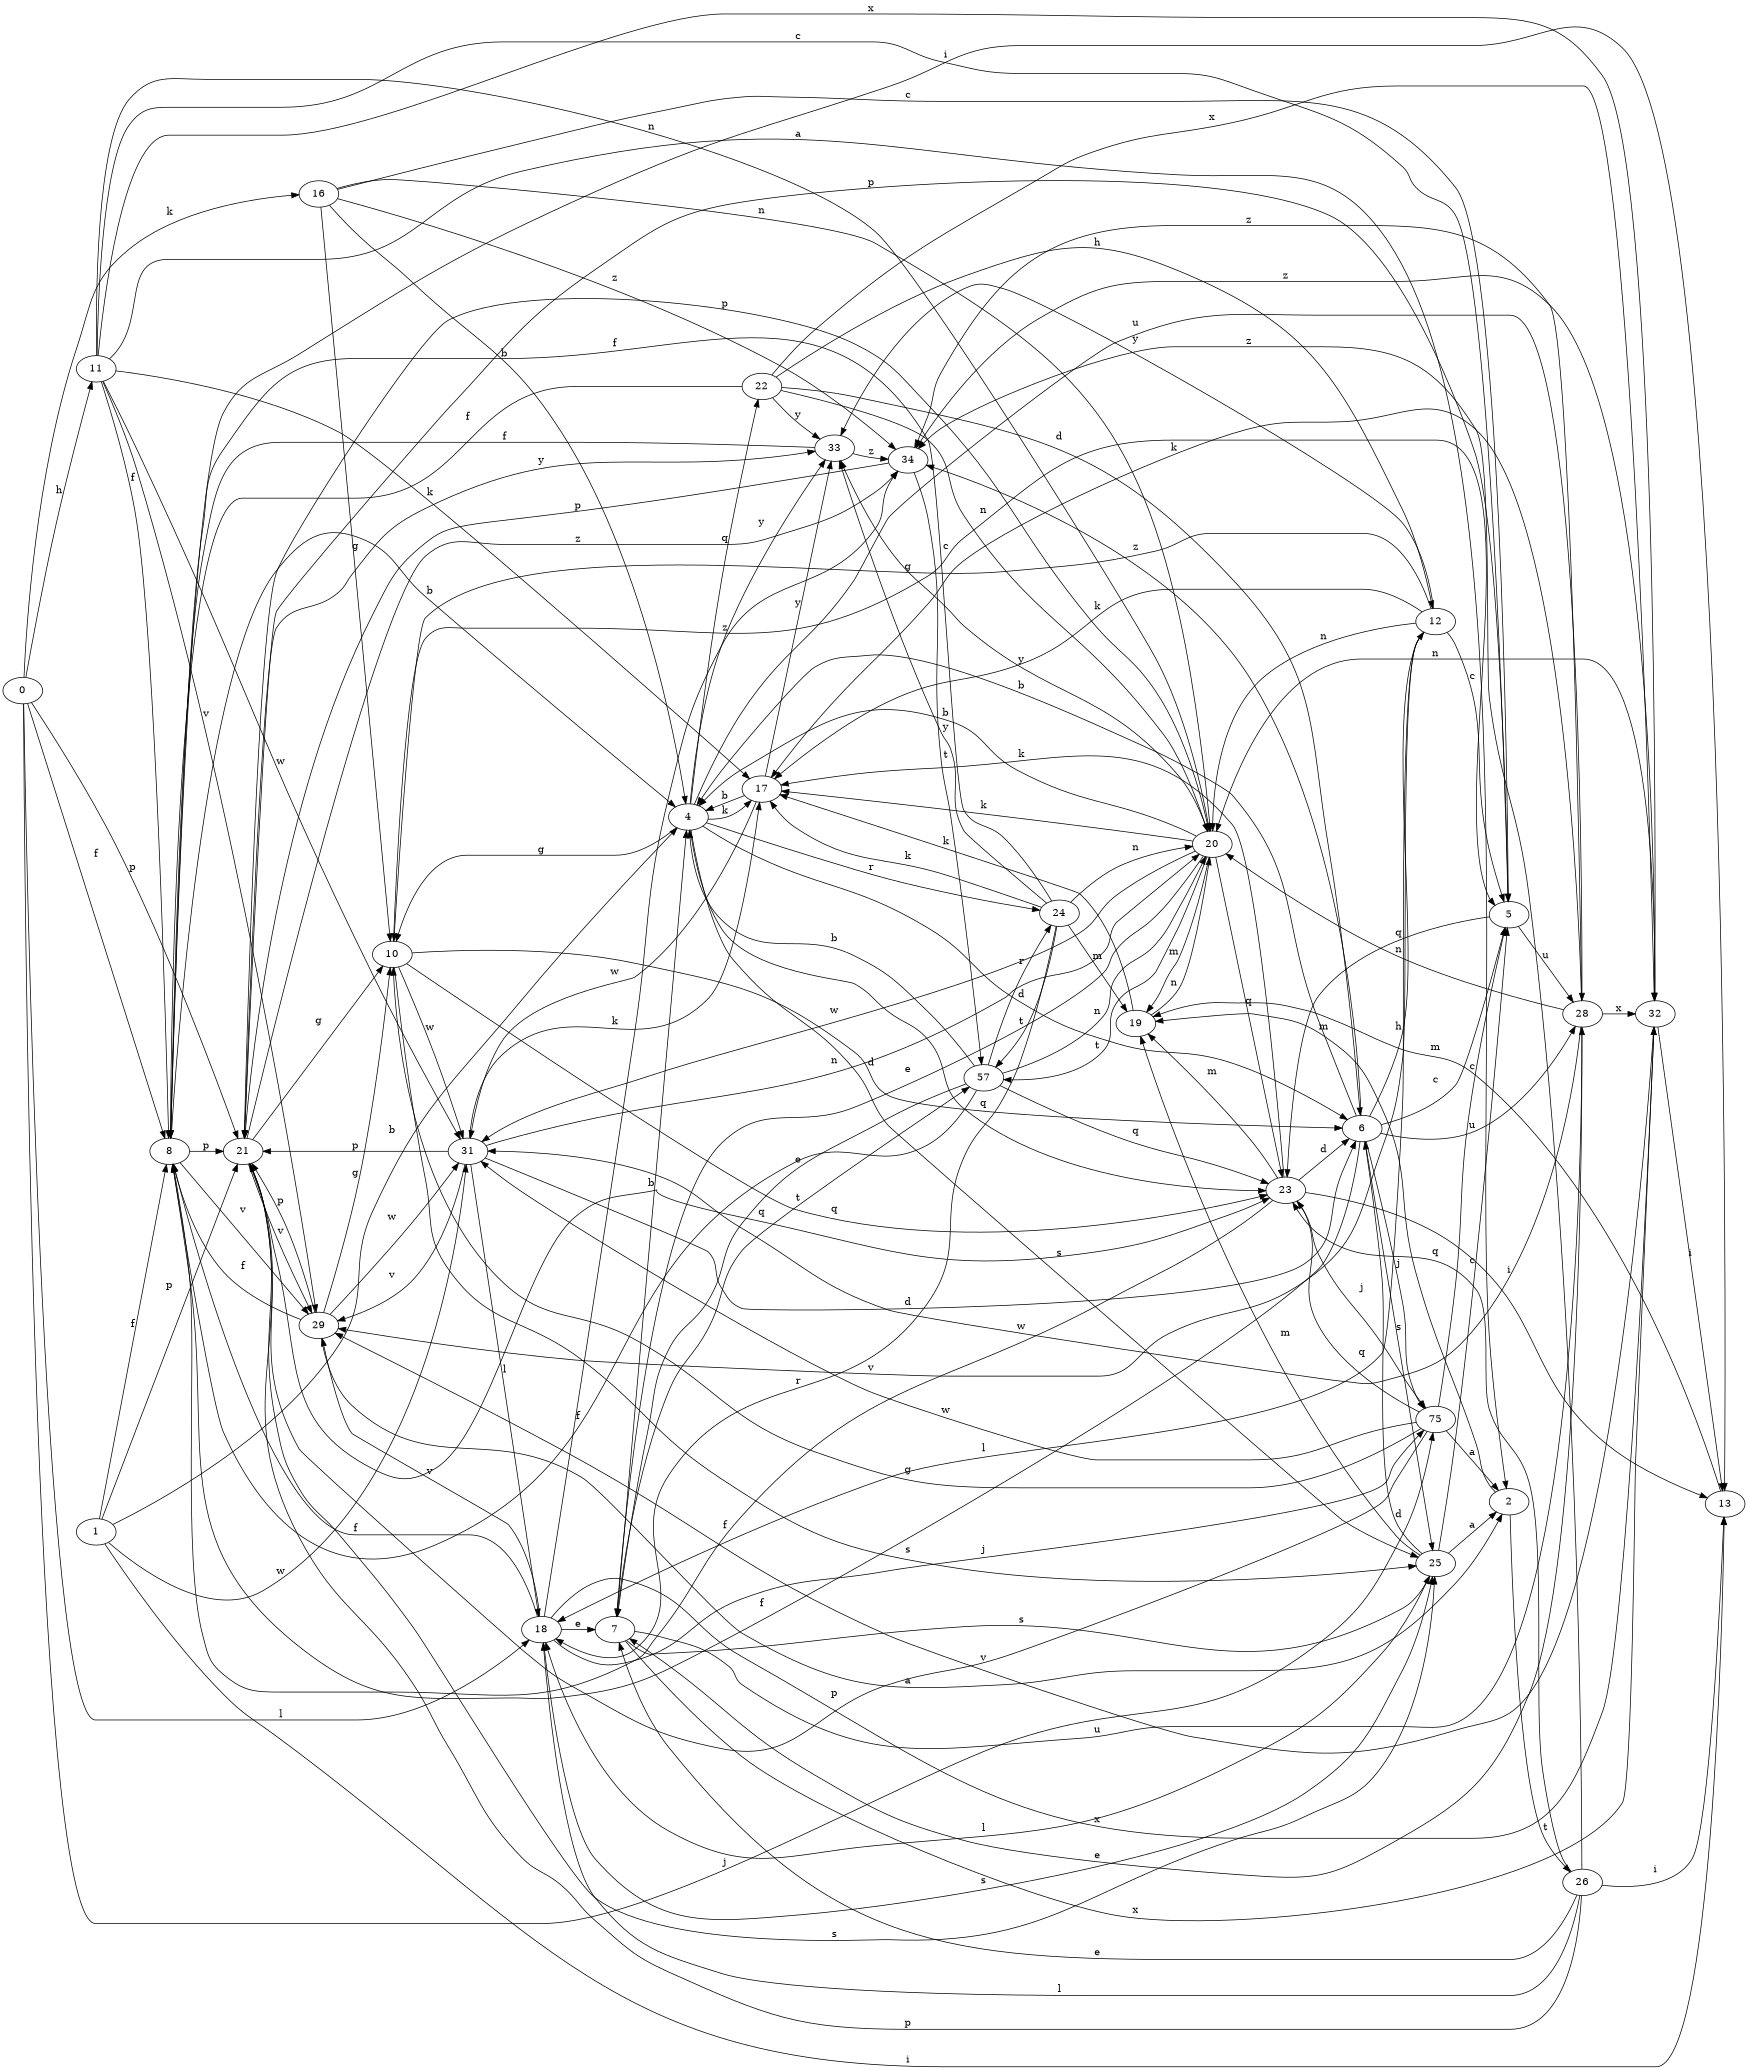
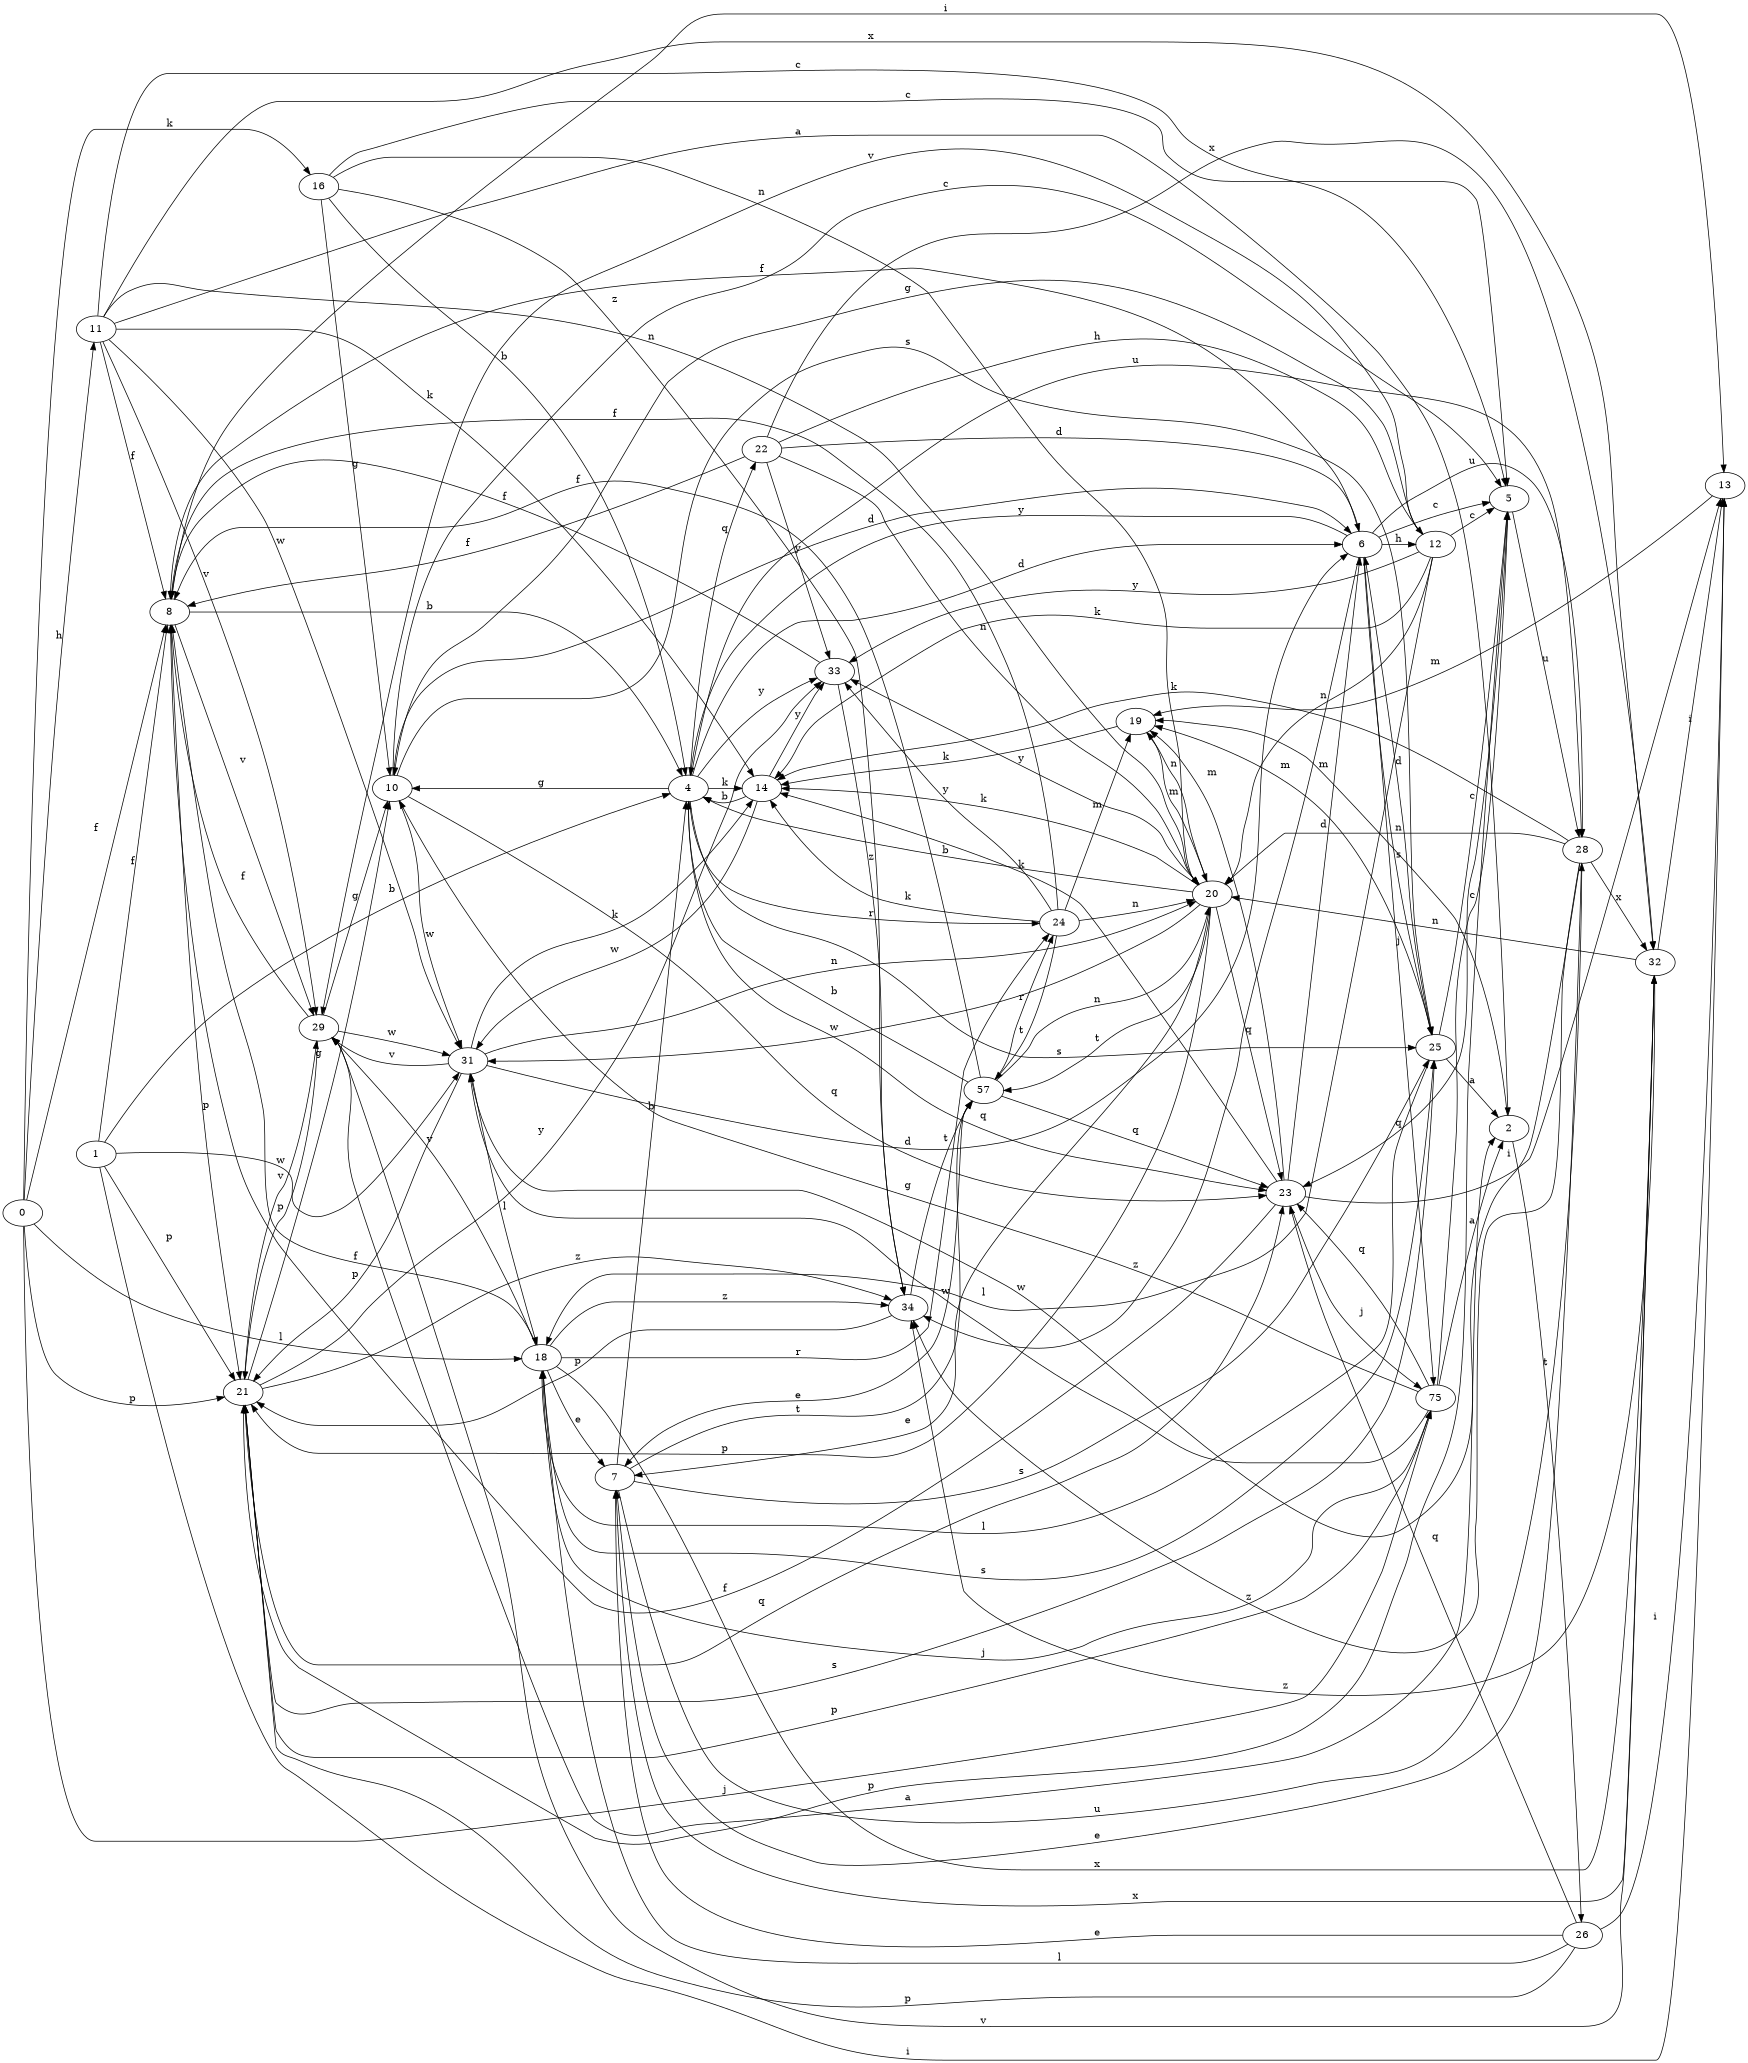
  strict digraph {
    rankdir=LR
    0
    8
    11
    n4 [label=75]
    16
    18
    21
    4
    13
    29
    31
    2
-   17
+   17 [label=14]
    5
    32
    20
    10
    23
    34
    24
    25
    7
    33
    1
    6
    22
    28
    19
    26
    12
    n31 [label=57]
    0 -> 8 [label=f]
    0 -> 11 [label=h]
    0 -> n4 [label=j]
    0 -> 16 [label=k]
    0 -> 18 [label=l]
    0 -> 21 [label=p]
    8 -> 21 [label=p]
    8 -> 4 [label=b]
    8 -> 13 [label=i]
    8 -> 29 [label=v]
    11 -> 8 [label=f]
    11 -> 29 [label=v]
    11 -> 31 [label=w]
    11 -> 2 [label=a]
    11 -> 17 [label=k]
    11 -> 5 [label=c]
    11 -> 32 [label=x]
    11 -> 20 [label=n]
    n4 -> 21 [label=p]
    n4 -> 31 [label=w]
    n4 -> 2 [label=a]
    n4 -> 5 [label=c]
    n4 -> 10 [label=g]
    n4 -> 23 [label=q]
    16 -> 4 [label=b]
    16 -> 5 [label=c]
    16 -> 20 [label=n]
    16 -> 10 [label=g]
    16 -> 34 [label=z]
    18 -> 8 [label=f]
    18 -> n4 [label=j]
    18 -> 29 [label=v]
    18 -> 32 [label=x]
    18 -> 34 [label=z]
-   24 -> 18 [label=r]
+   18 -> 24 [label=r]
    18 -> 25 [label=s]
    18 -> 7 [label=e]
    21 -> 29 [label=v]
    21 -> 10 [label=g]
    21 -> 23 [label=q]
    21 -> 34 [label=z]
    21 -> 25 [label=s]
    21 -> 33 [label=y]
    4 -> 17 [label=k]
    4 -> 10 [label=g]
    4 -> 23 [label=q]
    4 -> 24 [label=r]
    4 -> 25 [label=s]
    4 -> 33 [label=y]
    4 -> 6 [label=d]
    4 -> 22 [label=q]
    4 -> 28 [label=u]
    13 -> 19 [label=m]
    29 -> 8 [label=f]
    29 -> 21 [label=p]
    29 -> 31 [label=w]
    29 -> 2 [label=a]
    29 -> 10 [label=g]
    31 -> 18 [label=l]
    31 -> 21 [label=p]
    31 -> 29 [label=v]
    31 -> 17 [label=k]
    31 -> 20 [label=n]
    31 -> 6 [label=d]
    2 -> 19 [label=m]
    2 -> 26 [label=t]
    17 -> 4 [label=b]
    17 -> 31 [label=w]
    17 -> 33 [label=y]
    5 -> 21 [label=p]
    5 -> 23 [label=q]
    5 -> 28 [label=u]
    32 -> 13 [label=i]
    32 -> 29 [label=v]
    32 -> 20 [label=n]
    32 -> 34 [label=z]
    20 -> 21 [label=p]
    20 -> 4 [label=b]
    20 -> 31 [label=w]
    20 -> 17 [label=k]
    20 -> 23 [label=q]
    20 -> 7 [label=e]
    20 -> 33 [label=y]
    20 -> 19 [label=m]
    20 -> n31 [label=t]
    10 -> 31 [label=w]
    10 -> 5 [label=c]
    10 -> 23 [label=q]
    10 -> 25 [label=s]
    10 -> 6 [label=d]
    23 -> 8 [label=f]
    23 -> n4 [label=j]
    23 -> 13 [label=i]
    23 -> 17 [label=k]
    23 -> 6 [label=d]
    23 -> 19 [label=m]
    34 -> 21 [label=p]
    34 -> n31 [label=t]
    24 -> 8 [label=f]
    24 -> 17 [label=k]
    24 -> 20 [label=n]
    24 -> 33 [label=y]
    24 -> 19 [label=m]
    24 -> n31 [label=t]
    25 -> 18 [label=l]
    25 -> 2 [label=a]
    25 -> 5 [label=c]
    25 -> 6 [label=d]
    25 -> 19 [label=m]
    7 -> 4 [label=b]
    7 -> 32 [label=x]
    7 -> 25 [label=s]
    7 -> 28 [label=u]
    7 -> n31 [label=t]
    33 -> 8 [label=f]
    33 -> 34 [label=z]
    1 -> 8 [label=f]
    1 -> 21 [label=p]
    1 -> 4 [label=b]
    1 -> 13 [label=i]
    1 -> 31 [label=w]
    6 -> 8 [label=f]
    6 -> n4 [label=j]
-   6 -> 4 [label=b]
+   6 -> 4 [label=y]
    6 -> 5 [label=c]
    6 -> 34 [label=z]
    6 -> 25 [label=s]
    6 -> 28 [label=u]
    6 -> 12 [label=h]
    22 -> 8 [label=f]
    22 -> 32 [label=x]
    22 -> 20 [label=n]
    22 -> 33 [label=y]
    22 -> 6 [label=d]
    22 -> 12 [label=h]
    28 -> 31 [label=w]
    28 -> 17 [label=k]
    28 -> 32 [label=x]
    28 -> 20 [label=n]
    28 -> 34 [label=z]
    28 -> 7 [label=e]
    19 -> 17 [label=k]
    19 -> 20 [label=n]
    26 -> 18 [label=l]
    26 -> 21 [label=p]
    26 -> 13 [label=i]
    26 -> 23 [label=q]
-   26 -> 34 [label=z]
    26 -> 7 [label=e]
    12 -> 18 [label=l]
    12 -> 29 [label=v]
    12 -> 17 [label=k]
    12 -> 5 [label=c]
    12 -> 20 [label=n]
    12 -> 10 [label=g]
    12 -> 33 [label=y]
    n31 -> 8 [label=f]
    n31 -> 4 [label=b]
    n31 -> 20 [label=n]
    n31 -> 23 [label=q]
    n31 -> 24 [label=r]
    n31 -> 7 [label=e]
  }
